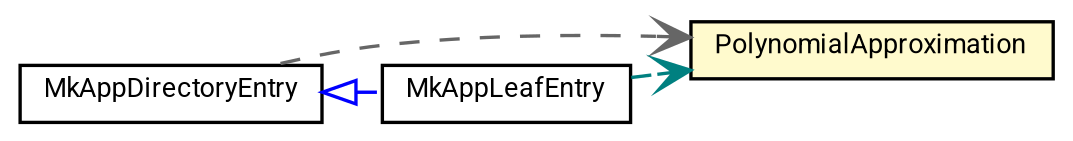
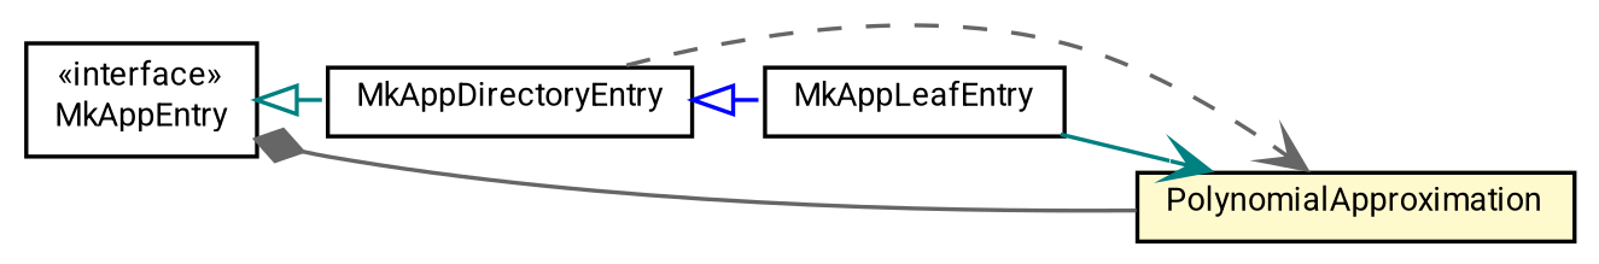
  digraph {
    nodesep=0.15
    rankdir=LR
    ranksep=0.25
    node [fontcolor=black fontname=Roboto fontsize=8 margin=0 shape=plaintext]
    edge [color=teal dir=back fontname=Roboto fontsize=7 labelfontname=Roboto labelfontsize=7 style=dashed weight=9]
+   n1 [height=0 label=<<table title="de.lmu.ifi.dbs.elki.index.tree.metrical.mtreevariants.mktrees.mkapp.MkAppEntry" border="0" cellborder="1" cellspacing="0" cellpadding="2" href="MkAppEntry.html" target="_parent"> 		<tr><td><table border="0" cellspacing="0" cellpadding="1"> 		<tr><td align="center" balign="center"> &#171;interface&#187; </td></tr> 		<tr><td align="center" balign="center"> <font face="Roboto">MkAppEntry</font> </td></tr> 		</table></td></tr> 		</table>> width=0]
    n2 [height=0 label=<<table title="de.lmu.ifi.dbs.elki.index.tree.metrical.mtreevariants.mktrees.mkapp.MkAppDirectoryEntry" border="0" cellborder="1" cellspacing="0" cellpadding="2" href="MkAppDirectoryEntry.html" target="_parent"> 		<tr><td><table border="0" cellspacing="0" cellpadding="1"> 		<tr><td align="center" balign="center"> <font face="Roboto">MkAppDirectoryEntry</font> </td></tr> 		</table></td></tr> 		</table>> width=0]
    n3 [height=0 label=<<table title="de.lmu.ifi.dbs.elki.index.tree.metrical.mtreevariants.mktrees.mkapp.PolynomialApproximation" border="0" cellborder="1" cellspacing="0" cellpadding="2" bgcolor="lemonChiffon" href="PolynomialApproximation.html" target="_parent"> 		<tr><td><table border="0" cellspacing="0" cellpadding="1"> 		<tr><td align="center" balign="center"> <font face="Roboto">PolynomialApproximation</font> </td></tr> 		</table></td></tr> 		</table>> width=0]
    n4 [height=0 label=<<table title="de.lmu.ifi.dbs.elki.index.tree.metrical.mtreevariants.mktrees.mkapp.MkAppLeafEntry" border="0" cellborder="1" cellspacing="0" cellpadding="2" href="MkAppLeafEntry.html" target="_parent"> 		<tr><td><table border="0" cellspacing="0" cellpadding="1"> 		<tr><td align="center" balign="center"> <font face="Roboto">MkAppLeafEntry</font> </td></tr> 		</table></td></tr> 		</table>> width=0]
+   n1 -> n2 [arrowtail=empty]
+   n1 -> n3 [arrowhead=none arrowtail=diamond color=gray40 weight=6 style=""]
    n2 -> n3 [arrowhead=vee color=gray40 weight=1 dir=""]
    n2 -> n4 [arrowtail=empty color=blue]
-   n4 -> n3 [arrowhead=vee weight=1 dir=""]
+   n4 -> n3 [arrowhead=vee weight=1 dir="" style=""]
  }
